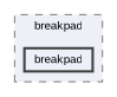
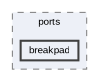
  digraph {
    compound=true
    rankdir=LR
    fontname="Liberation Sans"
    n1 [color=grey25 fillcolor="#edf0f7" fontname="Liberation Sans" fontsize=10 height=0.2 label=breakpad shape=box style="filled,bold" width=0.4]
    subgraph cluster_1 {
      bgcolor="#edf0f7"
      fontsize=10
-     label=breakpad
+     label=ports
      pencolor=grey50
      style="filled,dashed"
      n1
    }
  }
